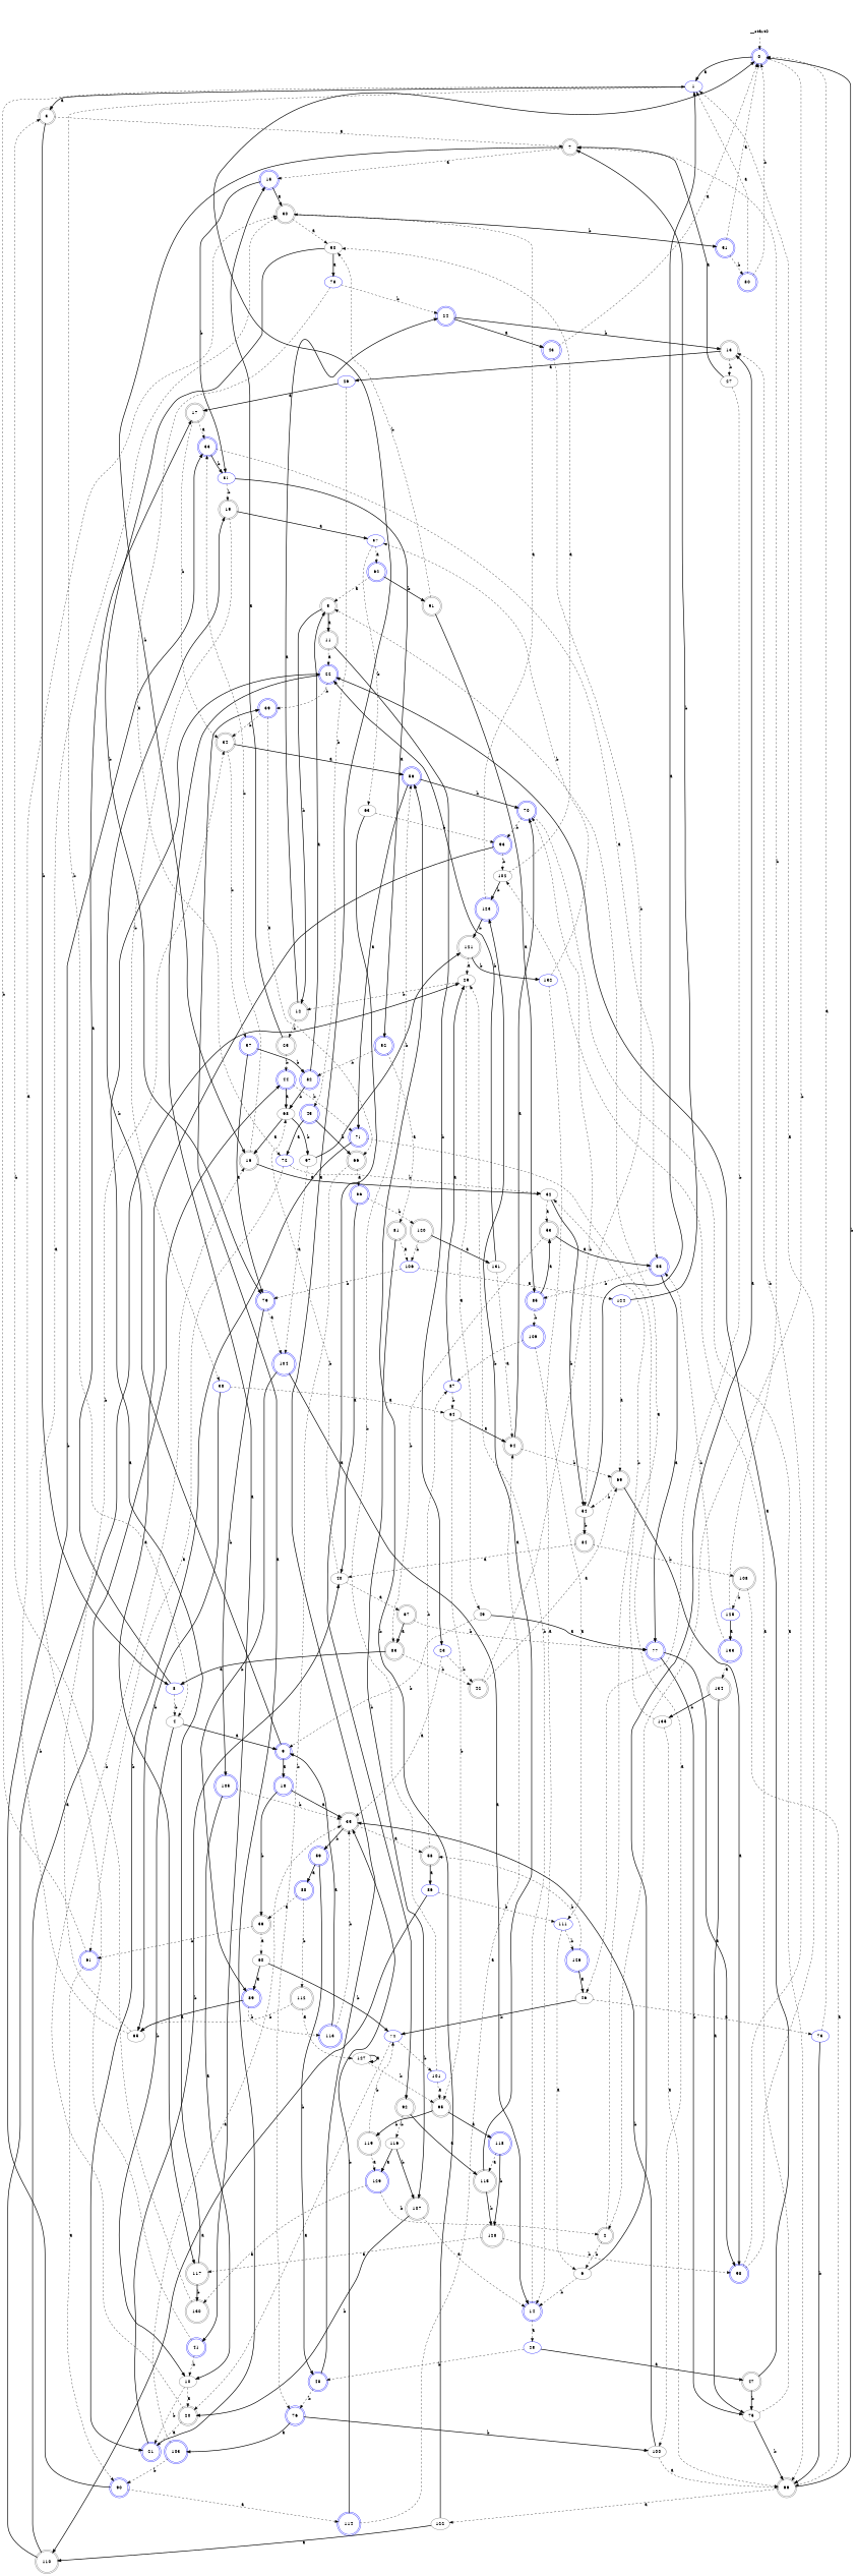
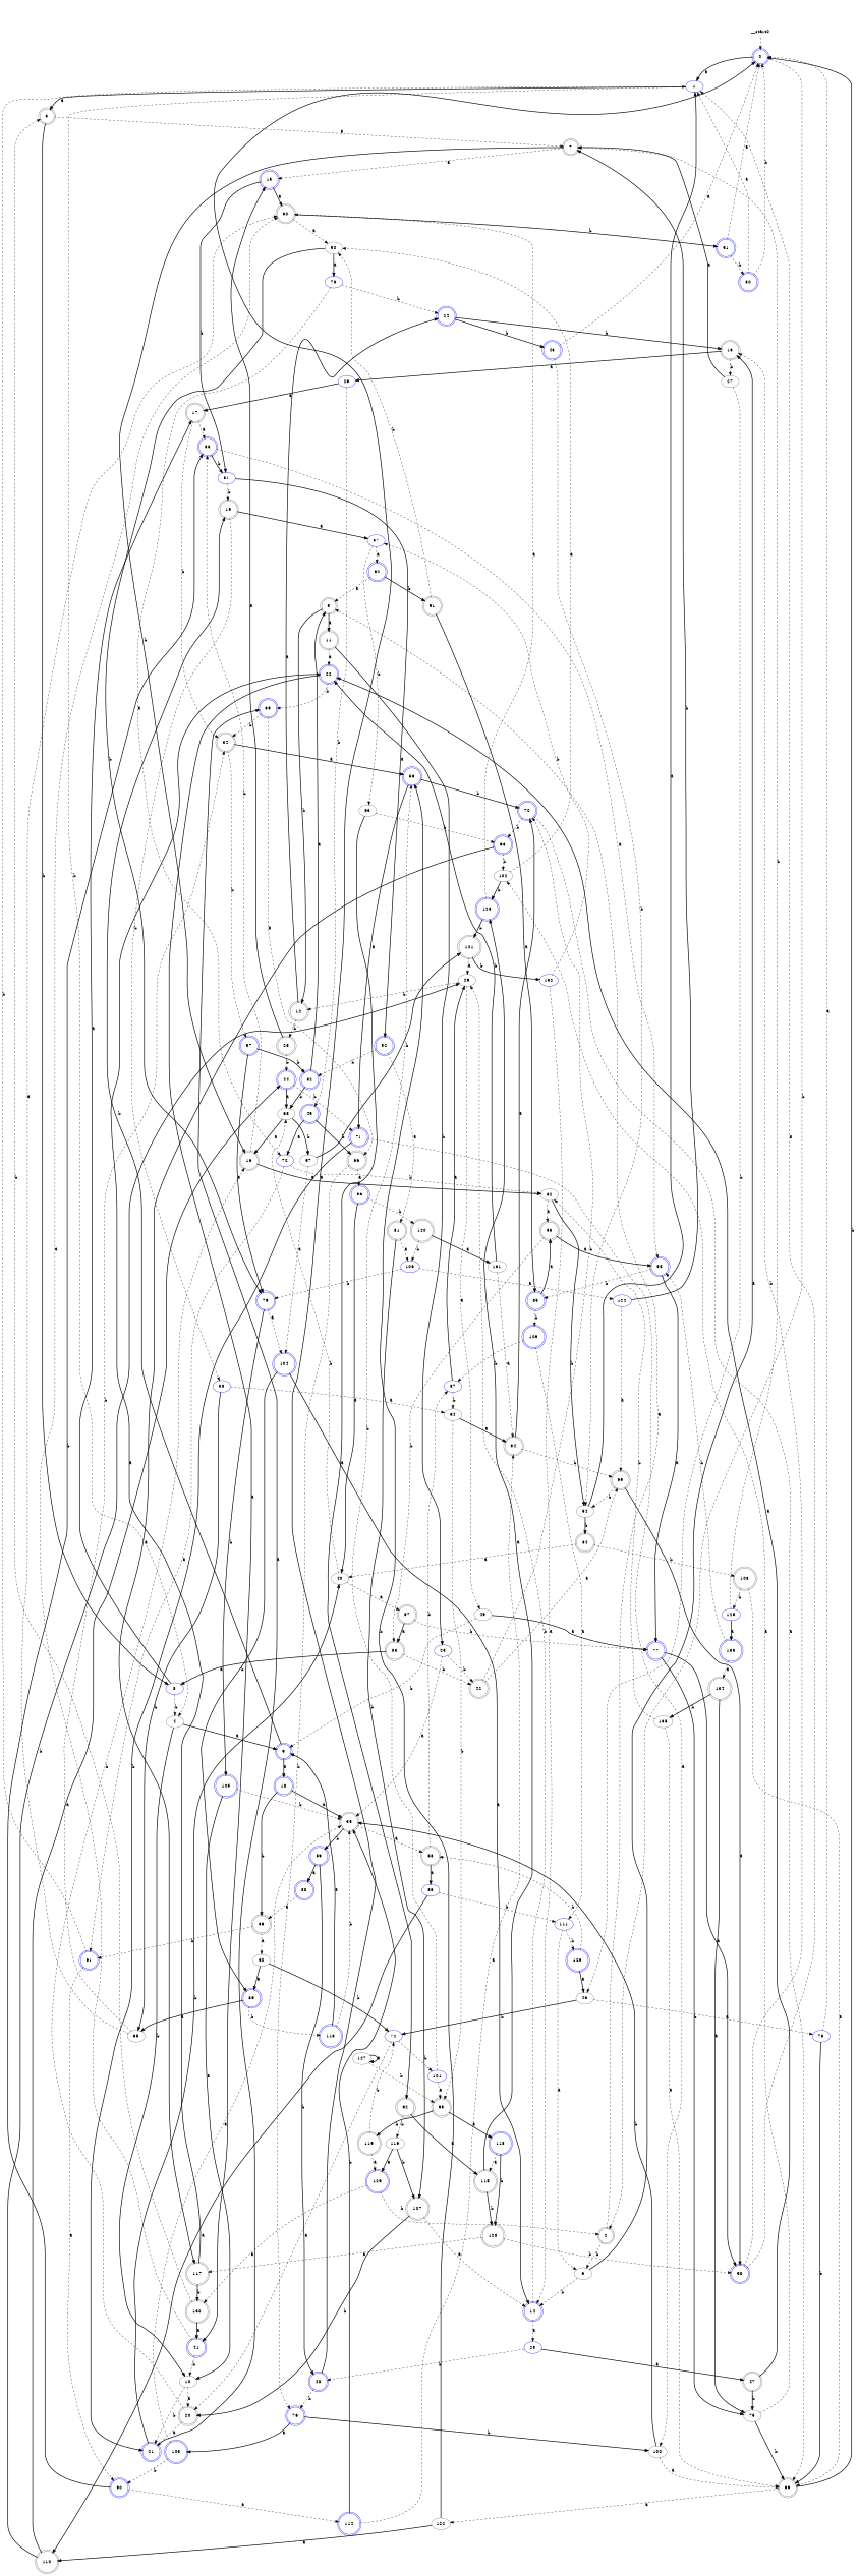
  digraph {
    node [color=gray40 shape=doublecircle]
    edge [style=dashed]
    __start0 [shape=none]
    0 [color=blue]
    1 [color=blue shape=""]
    2
    3
    4 [shape=""]
    5
    6 [shape=""]
    7
    8 [color=blue shape=""]
    9 [color=blue]
    10 [shape=""]
    11
    12
    13
    14 [color=blue]
    15 [color=blue]
    16
    17
    18 [color=blue]
    19
    20
    21 [color=blue]
    22 [color=blue]
    23 [color=blue shape=""]
    24 [color=blue]
    25
    26 [color=blue shape=""]
    27 [shape=""]
    28 [color=blue shape=""]
    29 [shape=""]
    30
    31 [color=blue shape=""]
    32 [shape=""]
    33 [color=blue]
    34
    35
    36
    37 [color=blue shape=""]
    38 [color=blue shape=""]
    39 [color=blue]
    40 [shape=""]
    41 [color=blue]
    42
    43 [color=blue]
    44 [color=blue]
    45 [color=blue]
    46 [shape=""]
    47
    48 [color=blue]
    49 [shape=""]
    50 [shape=""]
    51 [color=blue]
    52 [color=blue]
    53
    54 [shape=""]
    55 [color=blue]
    56 [color=blue]
    57 [color=blue]
    58
    59 [color=blue]
    60 [shape=""]
    61 [color=blue]
    62 [color=blue]
    63 [shape=""]
    64 [shape=""]
    65 [shape=""]
    66
    67
    68 [shape=""]
    69
    70 [color=blue]
    71 [color=blue]
    72 [color=blue shape=""]
    73 [color=blue shape=""]
    74 [color=blue shape=""]
    75 [shape=""]
    76 [color=blue]
    77 [color=blue]
    78 [color=blue shape=""]
    79 [color=blue]
    80 [color=blue]
    81
    82 [color=blue]
    83
    84
    85 [color=blue]
    86 [color=blue shape=""]
    87 [color=blue shape=""]
    88 [color=blue]
    89 [color=blue]
    90 [color=blue]
    91
    92
    93 [color=blue]
    94
    95
    96 [color=blue]
    97 [shape=""]
    98 [color=blue]
    99
    100 [shape=""]
    101 [color=blue shape=""]
    102 [shape=""]
    103 [color=blue]
    104 [color=blue]
    105 [color=blue]
    106 [color=blue shape=""]
    107
    108
    109 [color=blue]
    110
    111 [color=blue shape=""]
-   112
    113 [color=blue]
    114 [color=blue]
    115
    116 [shape=""]
    117
    118 [color=blue]
    119
    120
    121
    122 [shape=""]
    123 [color=blue]
    124 [color=blue shape=""]
    125 [color=blue shape=""]
    126 [color=blue]
    127 [shape=""]
    128
    129 [color=blue]
    130
    131 [shape=""]
    132 [color=blue shape=""]
    133 [color=blue]
    134
    135 [shape=""]
    __start0 -> 0
    0 -> 1 [label=a style=bold]
    0 -> 2 [label=b]
    1 -> 3 [label=a style=bold]
    1 -> 4 [label=b]
    2 -> 5 [label=a]
    2 -> 6 [label=b]
    3 -> 7 [label=a]
    3 -> 8 [label=b style=bold]
    4 -> 9 [label=a style=bold]
    4 -> 10 [label=b style=bold]
    5 -> 11 [label=a style=bold]
    5 -> 12 [label=b style=bold]
    6 -> 13 [label=a style=bold]
    6 -> 14 [label=b]
    7 -> 15 [label=a]
    7 -> 16 [label=b style=bold]
    8 -> 4 [label=b]
    8 -> 17 [label=a style=bold]
    9 -> 18 [label=a style=bold]
    9 -> 19 [label=b style=bold]
    10 -> 20 [label=a]
    10 -> 21 [label=b]
    11 -> 22 [label=a]
    11 -> 23 [label=b style=bold]
    12 -> 24 [label=a style=bold]
    12 -> 25 [label=b]
    13 -> 26 [label=a style=bold]
    13 -> 27 [label=b]
    14 -> 28 [label=a]
    14 -> 29 [label=b]
    15 -> 30 [label=a style=bold]
    15 -> 31 [label=b style=bold]
    16 -> 32 [label=a style=bold]
    16 -> 33 [label=b]
    17 -> 33 [label=a]
    17 -> 34 [label=b]
    18 -> 35 [label=a style=bold]
    18 -> 36 [label=b style=bold]
    19 -> 37 [label=a style=bold]
    19 -> 38 [label=b]
    20 -> 16 [label=b]
    20 -> 21 [label=a]
    21 -> 39 [label=a style=bold]
    21 -> 40 [label=b style=bold]
    22 -> 39 [label=b]
    22 -> 41 [label=a style=bold]
    23 -> 35 [label=a]
    23 -> 42 [label=b]
    24 -> 13 [label=b style=bold]
-   24 -> 43 [label=a style=bold]
+   24 -> 43 [label=b style=bold]
    25 -> 15 [label=a style=bold]
    25 -> 44 [label=b]
    26 -> 17 [label=a style=bold]
    26 -> 45 [label=b]
    27 -> 7 [label=a style=bold]
    27 -> 46 [label=b]
    28 -> 47 [label=a style=bold]
    28 -> 48 [label=b]
    29 -> 12 [label=b]
    29 -> 49 [label=a]
    30 -> 50 [label=a]
    30 -> 51 [label=b style=bold]
    31 -> 19 [label=b]
    31 -> 52 [label=a style=bold]
    32 -> 53 [label=a]
    32 -> 54 [label=b style=bold]
    33 -> 31 [label=b style=bold]
    33 -> 55 [label=a]
    34 -> 56 [label=a style=bold]
    34 -> 57 [label=b]
    35 -> 58 [label=a]
    35 -> 59 [label=b style=bold]
    36 -> 60 [label=a]
    36 -> 61 [label=b]
    37 -> 62 [label=a]
    37 -> 63 [label=b]
    38 -> 64 [label=a]
    38 -> 65 [label=b style=bold]
    39 -> 34 [label=b]
    39 -> 66 [label=a]
    40 -> 67 [label=a]
    40 -> 68 [label=b]
    41 -> 10 [label=b]
    41 -> 30 [label=a]
    42 -> 69 [label=a]
    42 -> 70 [label=b]
    43 -> 0 [label=a]
    43 -> 54 [label=b]
    44 -> 68 [label=a style=bold]
    44 -> 71 [label=b]
    45 -> 66 [label=b style=bold]
    45 -> 72 [label=a style=bold]
    46 -> 73 [label=a]
    46 -> 74 [label=b style=bold]
    47 -> 22 [label=a style=bold]
    47 -> 75 [label=b style=bold]
    48 -> 0 [label=a style=bold]
    48 -> 76 [label=b]
    49 -> 9 [label=b]
    49 -> 77 [label=a style=bold]
    50 -> 78 [label=a style=bold]
    50 -> 79 [label=b style=bold]
    51 -> 0 [label=a]
    51 -> 80 [label=b]
    52 -> 81 [label=a]
    52 -> 82 [label=b]
    53 -> 55 [label=a style=bold]
    53 -> 83 [label=b]
    54 -> 1 [label=a style=bold]
    54 -> 84 [label=b style=bold]
    55 -> 77 [label=a style=bold]
    55 -> 85 [label=b]
    56 -> 70 [label=b style=bold]
    56 -> 71 [label=a style=bold]
    57 -> 79 [label=a style=bold]
    57 -> 82 [label=b style=bold]
    58 -> 86 [label=a style=bold]
    58 -> 87 [label=b]
    59 -> 48 [label=b style=bold]
    59 -> 88 [label=a style=bold]
    60 -> 74 [label=b style=bold]
    60 -> 89 [label=a style=bold]
    61 -> 1 [label=b]
    61 -> 90 [label=a]
    62 -> 5 [label=a]
    62 -> 91 [label=b style=bold]
    63 -> 92 [label=a style=bold]
    63 -> 93 [label=b]
    64 -> 94 [label=a style=bold]
    64 -> 95 [label=b]
    65 -> 30 [label=a]
    65 -> 34 [label=b]
    66 -> 76 [label=b]
    66 -> 96 [label=a]
    67 -> 77 [label=b]
    67 -> 83 [label=a style=bold]
    68 -> 16 [label=a style=bold]
    68 -> 97 [label=b style=bold]
    69 -> 54 [label=b]
    69 -> 98 [label=a style=bold]
    70 -> 93 [label=b]
    70 -> 99 [label=a]
    71 -> 21 [label=b style=bold]
    71 -> 100 [label=a]
    72 -> 32 [label=b]
    72 -> 61 [label=a]
    73 -> 0 [label=a]
    73 -> 99 [label=b style=bold]
    74 -> 20 [label=a]
    74 -> 101 [label=b]
    75 -> 99 [label=b style=bold]
    75 -> 102 [label=a]
    76 -> 100 [label=b style=bold]
    76 -> 103 [label=a style=bold]
    77 -> 75 [label=b style=bold]
    77 -> 98 [label=a style=bold]
    78 -> 24 [label=b]
    78 -> 72 [label=a]
    79 -> 104 [label=a]
    79 -> 105 [label=b style=bold]
    80 -> 0 [label=b]
    80 -> 1 [label=a]
    81 -> 106 [label=a]
    81 -> 107 [label=b style=bold]
    82 -> 5 [label=a style=bold]
    82 -> 68 [label=b style=bold]
    83 -> 8 [label=a style=bold]
    83 -> 42 [label=b]
    84 -> 40 [label=a]
    84 -> 108 [label=b]
    85 -> 53 [label=a style=bold]
    85 -> 109 [label=b]
    86 -> 110 [label=a style=bold]
    86 -> 111 [label=b]
    87 -> 29 [label=a style=bold]
    87 -> 64 [label=b]
    88 -> 36 [label=a]
-   88 -> 112 [label=b]
    89 -> 65 [label=a style=bold]
    89 -> 113 [label=b]
    90 -> 33 [label=b style=bold]
    90 -> 114 [label=a]
    91 -> 50 [label=b]
    91 -> 85 [label=a style=bold]
    92 -> 115 [label=a style=bold]
    92 -> 116 [label=b]
    93 -> 102 [label=b]
    93 -> 117 [label=a style=bold]
    94 -> 69 [label=b]
    94 -> 70 [label=a style=bold]
    95 -> 118 [label=a style=bold]
    95 -> 119 [label=b style=bold]
    96 -> 40 [label=a style=bold]
    96 -> 120 [label=b]
    97 -> 104 [label=a]
    97 -> 121 [label=b style=bold]
    98 -> 1 [label=a]
    98 -> 13 [label=b]
    99 -> 0 [label=b style=bold]
    99 -> 122 [label=a]
    100 -> 35 [label=b style=bold]
    100 -> 99 [label=a]
    101 -> 56 [label=b]
    101 -> 95 [label=a]
    102 -> 50 [label=a]
    102 -> 123 [label=b style=bold]
    103 -> 35 [label=a]
    103 -> 90 [label=b]
    104 -> 14 [label=a style=bold]
    104 -> 89 [label=b style=bold]
    105 -> 10 [label=a style=bold]
    105 -> 35 [label=b]
    106 -> 79 [label=b]
    106 -> 124 [label=a]
    107 -> 14 [label=a]
    107 -> 20 [label=b style=bold]
    108 -> 99 [label=a]
    108 -> 125 [label=b]
    109 -> 87 [label=b]
    109 -> 111 [label=a]
    110 -> 29 [label=b style=bold]
    110 -> 44 [label=a style=bold]
    111 -> 6 [label=a]
    111 -> 126 [label=b]
-   112 -> 65 [label=b]
-   112 -> 127 [label=a]
    113 -> 9 [label=a style=bold]
    113 -> 35 [label=b]
    114 -> 35 [label=b style=bold]
    114 -> 94 [label=a]
    115 -> 123 [label=a style=bold]
    115 -> 128 [label=b style=bold]
    116 -> 107 [label=b style=bold]
    116 -> 129 [label=a style=bold]
    117 -> 22 [label=a style=bold]
    117 -> 130 [label=b style=bold]
    118 -> 115 [label=a]
    118 -> 128 [label=b style=bold]
    119 -> 74 [label=b]
    119 -> 129 [label=a]
    120 -> 106 [label=b]
    120 -> 131 [label=a style=bold]
    121 -> 29 [label=a]
    121 -> 132 [label=b style=bold]
    122 -> 56 [label=b style=bold]
    122 -> 110 [label=a style=bold]
    123 -> 30 [label=a]
    123 -> 121 [label=b style=bold]
    124 -> 7 [label=b style=bold]
    124 -> 69 [label=a]
    125 -> 7 [label=b]
    125 -> 133 [label=a style=bold]
    126 -> 46 [label=a style=bold]
    126 -> 58 [label=b]
    127 -> 95 [label=b]
    127 -> 127 [label=a style=bold]
    128 -> 98 [label=b]
    128 -> 117 [label=a]
    129 -> 2 [label=b]
    129 -> 130 [label=a]
    130 -> 3 [label=b]
+   130 -> 41 [label=a style=bold]
    131 -> 22 [label=b style=bold]
    131 -> 94 [label=a]
    132 -> 14 [label=a]
    132 -> 37 [label=b]
    133 -> 55 [label=b]
    133 -> 134 [label=a]
    134 -> 75 [label=a style=bold]
    134 -> 135 [label=b style=bold]
    135 -> 32 [label=b]
    135 -> 99 [label=a]
  }
